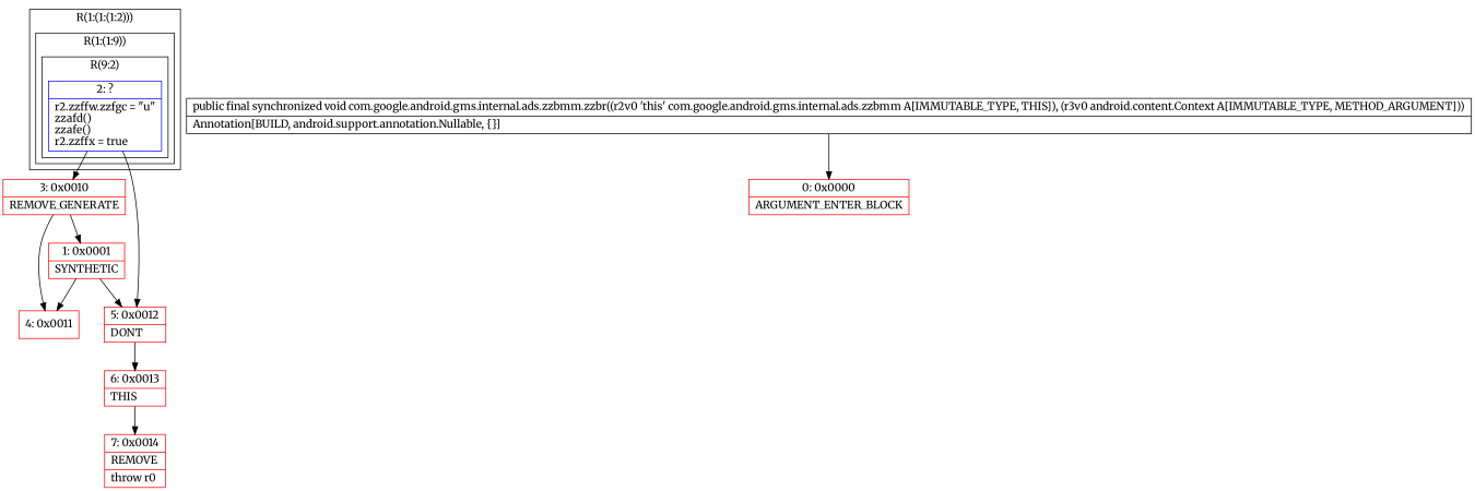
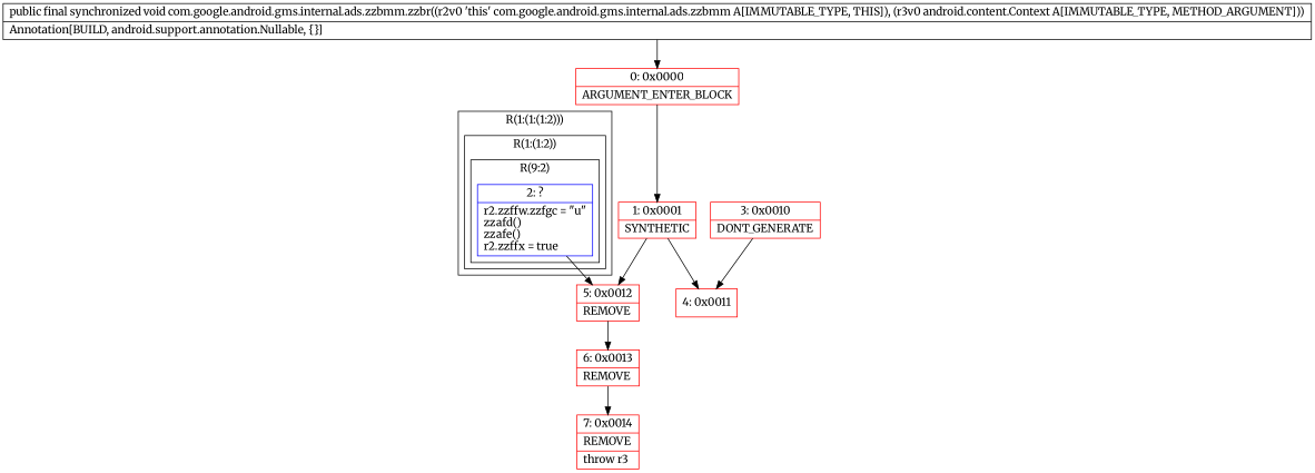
  digraph {
    fontname=Merriweather
    node [color=red fontname=Merriweather shape=record]
    edge [fontname=Merriweather]
    n1 [color=blue label="{2\:\ ?|r2.zzffw.zzfgc = \"u\"\lzzafd()\lzzafe()\lr2.zzffx = true\l}"]
-   n2 [label="{3\:\ 0x0010|REMOVE_GENERATE\l}"]
-   n3 [label="{5\:\ 0x0012|DONT\l}"]
+   n2 [label="{3\:\ 0x0010|DONT_GENERATE\l}"]
+   n3 [label="{5\:\ 0x0012|REMOVE\l}"]
    n4 [label="{4\:\ 0x0011}"]
-   n5 [label="{6\:\ 0x0013|THIS\l}"]
+   n5 [label="{6\:\ 0x0013|REMOVE\l}"]
    n6 [label="{0\:\ 0x0000|ARGUMENT_ENTER_BLOCK\l}"]
    n7 [label="{1\:\ 0x0001|SYNTHETIC\l}"]
-   n8 [label="{7\:\ 0x0014|REMOVE\l|throw r0\l}"]
+   n8 [label="{7\:\ 0x0014|REMOVE\l|throw r3\l}"]
    n9 [label="{public final synchronized void com.google.android.gms.internal.ads.zzbmm.zzbr((r2v0 'this' com.google.android.gms.internal.ads.zzbmm A[IMMUTABLE_TYPE, THIS]), (r3v0 android.content.Context A[IMMUTABLE_TYPE, METHOD_ARGUMENT]))  | Annotation[BUILD, android.support.annotation.Nullable, \{\}]\l}" color=""]
    subgraph cluster_1 {
      label="R(1:(1:(1:2)))"
      subgraph cluster_2 {
-       label="R(1:(1:9))"
+       label="R(1:(1:2))"
        subgraph cluster_3 {
          label="R(9:2)"
          n1
        }
      }
    }
-   n1 -> n2
    n1 -> n3
    n2 -> n4
    n3 -> n5
    n5 -> n8
-   n2 -> n7
+   n6 -> n7
    n7 -> n3
    n7 -> n4
    n9 -> n6
  }
